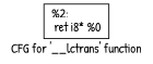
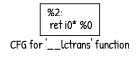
  digraph {
    label="CFG for '__lctrans' function"
    fontname="Patrick Hand"
-   n1 [label="{%2:\l  ret i8* %0\l}" shape=record fontname="Patrick Hand"]
+   n1 [label="{%2:\l  ret i0* %0\l}" shape=record fontname="Patrick Hand"]
  }
